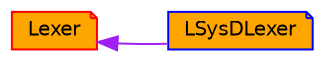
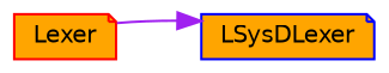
  digraph {
    rankdir=LR
    node [fillcolor=orange fontname=Helvetica fontsize=10 shape=note style=filled]
    n1 [color=red height=0.2 label=Lexer width=0.4]
    n2 [color=blue height=0.2 label=LSysDLexer width=0.4]
-   n1 -> n2 [color=purple dir=back fontname=Helvetica fontsize=10 labelfontname=Helvetica labelfontsize=10 style=solid]
+   n2 -> n1 [color=purple dir=back fontname=Helvetica fontsize=10 labelfontname=Helvetica labelfontsize=10 style=solid]
  }
